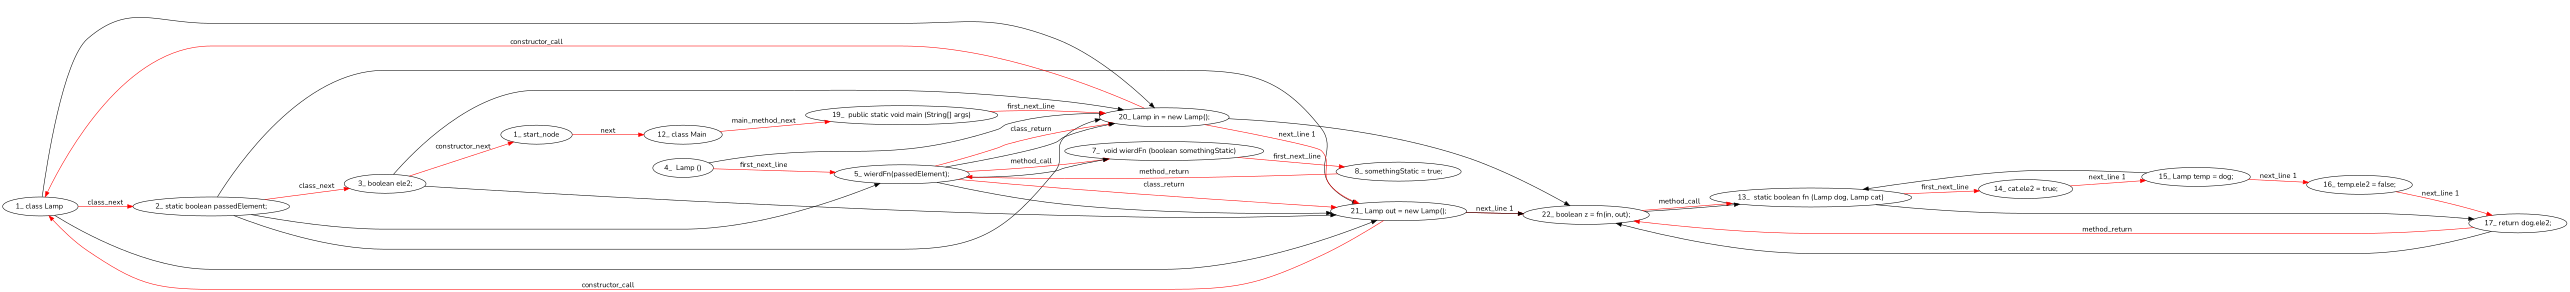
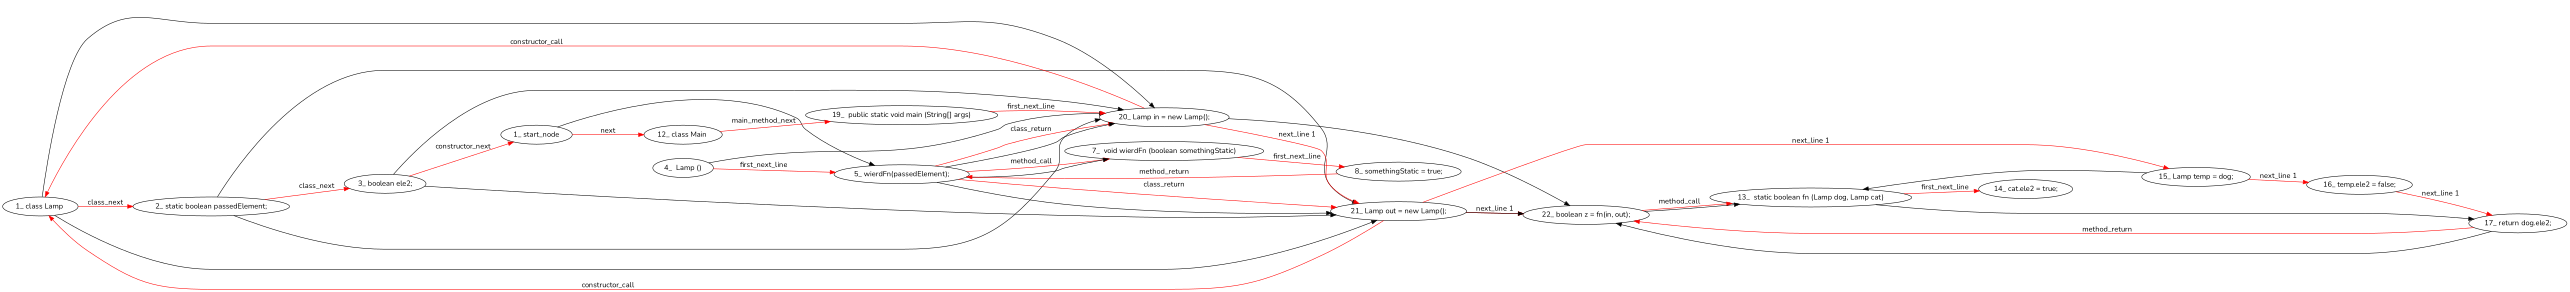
  digraph {
    fontname=Nunito
    rankdir=LR
    node [fontname=Nunito type_label=expression_statement]
    edge [color=red edge_type=CFG_edge fontname=Nunito]
    n1 [label="1_\ class\ Lamp\ " type_label=class_declaration]
    n2 [label="2_\ static\ boolean\ passedElement;"]
    n3 [label="20_\ Lamp\ in\ =\ new\ Lamp\(\);"]
    n4 [label="21_\ Lamp\ out\ =\ new\ Lamp\(\);"]
    n5 [label="3_\ boolean\ ele2;"]
    n6 [label="5_\ wierdFn\(passedElement\);"]
    n7 [label="22_\ boolean\ z\ =\ fn\(in,\ out\);"]
    n8 [label="1_\ start_node" type_label=start]
    n9 [label="7_\ \ void\ wierdFn\ \(boolean\ somethingStatic\)" type_label=method_declaration]
    n10 [label="4_\ \ Lamp\ \(\)" type_label=constructor_declaration]
    n11 [label="8_\ somethingStatic\ =\ true;"]
    n12 [label="12_\ class\ Main\ " type_label=class_declaration]
    n13 [label="19_\ \ public\ static\ void\ main\ \(String\[\]\ args\)" type_label=method_declaration]
    n14 [label="13_\ \ static\ boolean\ fn\ \(Lamp\ dog,\ Lamp\ cat\)" type_label=method_declaration]
    n15 [label="14_\ cat\.ele2\ =\ true;"]
    n16 [label="17_\ return\ dog\.ele2;" type_label=return]
    n17 [label="15_\ Lamp\ temp\ =\ dog;"]
    n18 [label="16_\ temp\.ele2\ =\ false;"]
    n1 -> n2 [controlflow_type=class_next label=class_next]
    n1 -> n3 [color="" edge_type=""]
    n1 -> n4 [color="" edge_type=""]
    n2 -> n3 [color="" edge_type=""]
    n2 -> n4 [color="" edge_type=""]
    n2 -> n5 [controlflow_type=class_next label=class_next]
-   n2 -> n6 [used_def=passedElement color="" edge_type=""]
+   n8 -> n6 [used_def=passedElement color="" edge_type=""]
    n3 -> n1 [controlflow_type="constructor_call|90" label=constructor_call target_constructor=18]
    n3 -> n4 [controlflow_type="next_line 1" label="next_line 1"]
    n3 -> n7 [used_def=in color="" edge_type=""]
    n4 -> n1 [controlflow_type="constructor_call|97" label=constructor_call target_constructor=18]
    n4 -> n7 [controlflow_type="next_line 1" label="next_line 1"]
    n4 -> n7 [used_def=out color="" edge_type=""]
    n5 -> n3 [color="" edge_type=""]
    n5 -> n4 [color="" edge_type=""]
    n5 -> n8 [controlflow_type=constructor_next label=constructor_next]
    n6 -> n3 [controlflow_type=class_return label=class_return]
    n6 -> n3 [color="" edge_type=""]
    n6 -> n4 [controlflow_type=class_return label=class_return]
    n6 -> n4 [color="" edge_type=""]
    n6 -> n9 [controlflow_type="method_call|23" label=method_call]
    n6 -> n9 [color="" edge_type=""]
    n7 -> n14 [controlflow_type="method_call|104" label=method_call]
    n7 -> n14 [color="" edge_type=""]
    n8 -> n12 [controlflow_type=next label=next]
    n9 -> n11 [controlflow_type=first_next_line label=first_next_line]
    n10 -> n3 [color="" edge_type=""]
    n10 -> n6 [controlflow_type=first_next_line label=first_next_line]
    n11 -> n6 [controlflow_type=method_return label=method_return]
    n12 -> n13 [controlflow_type=main_method_next label=main_method_next]
    n13 -> n3 [controlflow_type=first_next_line label=first_next_line]
    n14 -> n15 [controlflow_type=first_next_line label=first_next_line]
    n14 -> n16 [used_def="dog.ele2" color="" edge_type=""]
-   n15 -> n17 [controlflow_type="next_line 1" label="next_line 1"]
+   n4 -> n17 [controlflow_type="next_line 1" label="next_line 1"]
    n16 -> n7 [controlflow_type=method_return label=method_return]
    n16 -> n7 [color="" edge_type=""]
    n17 -> n14 [used_def=dog color="" edge_type=""]
    n17 -> n18 [controlflow_type="next_line 1" label="next_line 1"]
    n18 -> n16 [controlflow_type="next_line 1" label="next_line 1"]
  }
